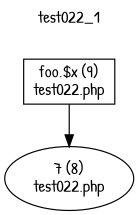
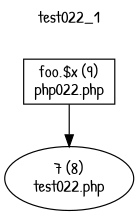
  digraph {
    label=test022_1
    labelloc=t
    fontname="Patrick Hand"
    node [fontname="Patrick Hand"]
-   n1 [label="foo.$x (9)\ntest022.php" shape=box]
+   n1 [label="foo.$x (9)\nphp022.php" shape=box]
    n2 [label="7 (8)\ntest022.php" shape=ellipse]
    n1 -> n2 [fontname="Patrick Hand"]
  }
